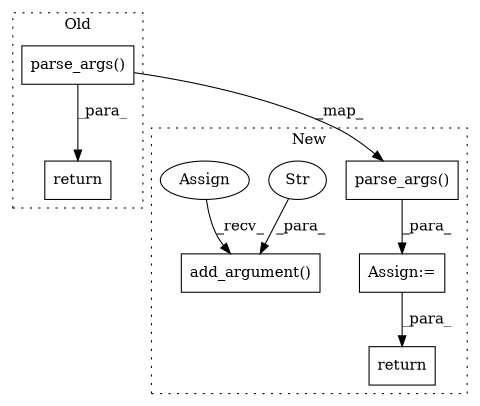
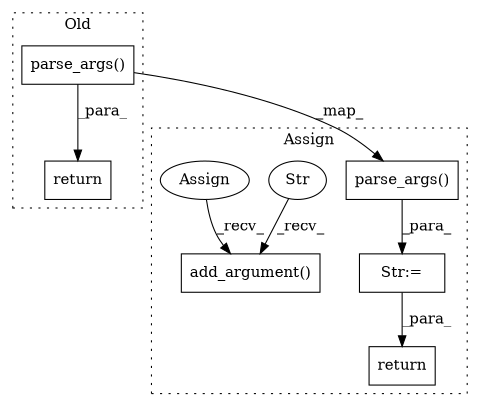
  digraph {
    node [a=75 l=19 shape=box]
    n1 [label="parse_args()" s=14087]
    n2 [a=93 l=7 label=return s=14080]
    n3 [label="parse_args()" s=14285]
-   n4 [a=68 l=3 label="Assign:=" s=14282]
+   n4 [a=68 l=3 label="Str:=" s=14282]
    n5 [l="20,162" label="add_argument()" s="13217,13248"]
    n6 [a=66 l=11 label=Str s=13237 shape=ellipse]
    n7 [a=93 l=7 label=return s=14361]
    n8 [a=87 l=6 label=Assign s=13217 shape=ellipse]
    subgraph cluster_1 {
      label=Old
      style=dotted
      n1
      n2
    }
    subgraph cluster_2 {
-     label=New
+     label=Assign
      style=dotted
      n3
      n4
      n5
      n6
      n7
      n8
    }
    n1 -> n2 [label=_para_]
    n1 -> n3 [label=_map_]
    n3 -> n4 [label=_para_]
    n4 -> n7 [label=_para_]
-   n6 -> n5 [label=_para_]
+   n6 -> n5 [label=_recv_]
    n8 -> n5 [label=_recv_]
  }
